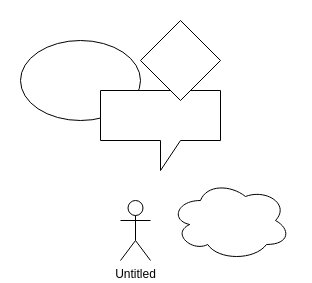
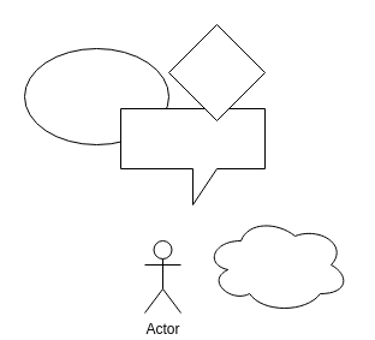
  <mxCell id="0" />
  <mxCell id="1" parent="0" />
  <mxCell id="2" value="" style="ellipse;whiteSpace=wrap;html=1;" parent="1" vertex="1"><mxGeometry x="20" y="40" width="120" height="80" as="geometry" /></mxCell>
  <mxCell id="3" value="" style="shape=callout;whiteSpace=wrap;html=1;perimeter=calloutPerimeter;" vertex="1" parent="1"><mxGeometry x="100" y="90" width="120" height="80" as="geometry" /></mxCell>
  <mxCell id="4" value="" style="rhombus;whiteSpace=wrap;html=1;" vertex="1" parent="1"><mxGeometry x="140" y="20" width="80" height="80" as="geometry" /></mxCell>
  <mxCell id="5" value="Untitled Layer" parent="0" />
  <mxCell id="6" value="" style="ellipse;shape=cloud;whiteSpace=wrap;html=1;" vertex="1" parent="5"><mxGeometry x="170" y="180" width="120" height="80" as="geometry" /></mxCell>
- <mxCell id="7" value="Untitled" style="shape=umlActor;verticalLabelPosition=bottom;verticalAlign=top;html=1;outlineConnect=0;" vertex="1" parent="5"><mxGeometry x="120" y="200" width="30" height="60" as="geometry" /></mxCell>
+ <mxCell id="7" value="Actor" style="shape=umlActor;verticalLabelPosition=bottom;verticalAlign=top;html=1;outlineConnect=0;" vertex="1" parent="5"><mxGeometry x="120" y="200" width="30" height="60" as="geometry" /></mxCell>
